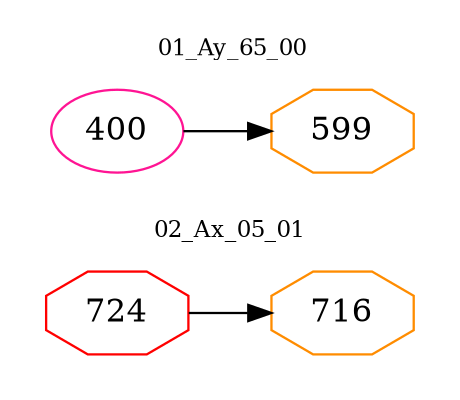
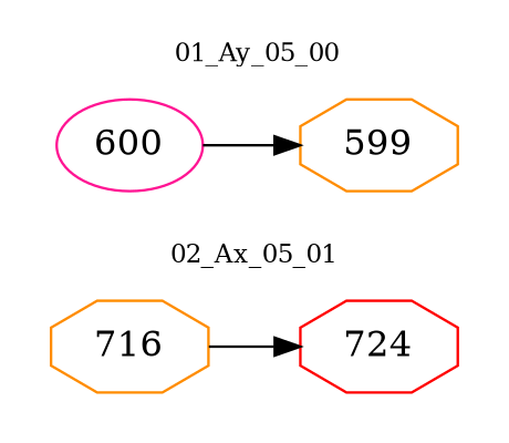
  digraph {
    rankdir=LR
    node [color=darkorange shape=octagon]
    edge [color=black]
    n1 [label=716]
    n2 [color=red label=724]
-   n3 [color=deeppink label=400 shape=ellipse]
+   n3 [color=deeppink label=600 shape=ellipse]
    n4 [label=599]
    subgraph cluster_1 {
      color=white
      fontsize=10
      label="02_Ax_05_01"
      n1
      n2
    }
    subgraph cluster_2 {
      color=white
      fontsize=10
-     label="01_Ay_65_00"
+     label="01_Ay_05_00"
      n3
      n4
    }
-   n2 -> n1
+   n1 -> n2
    n3 -> n4
  }
